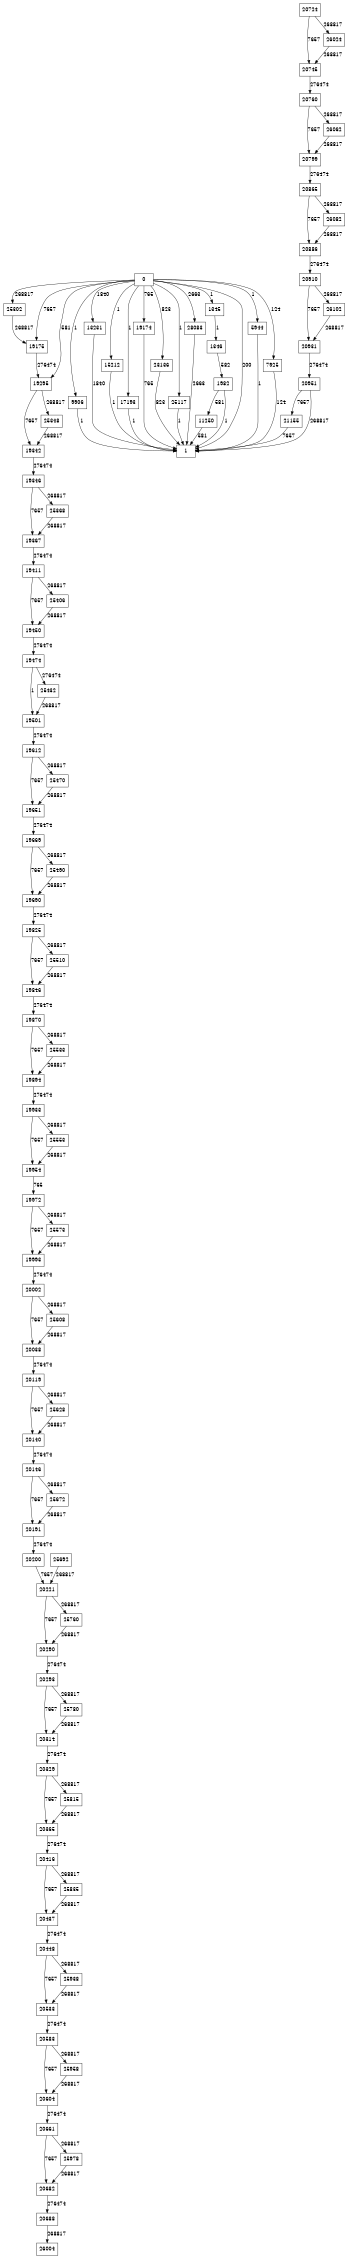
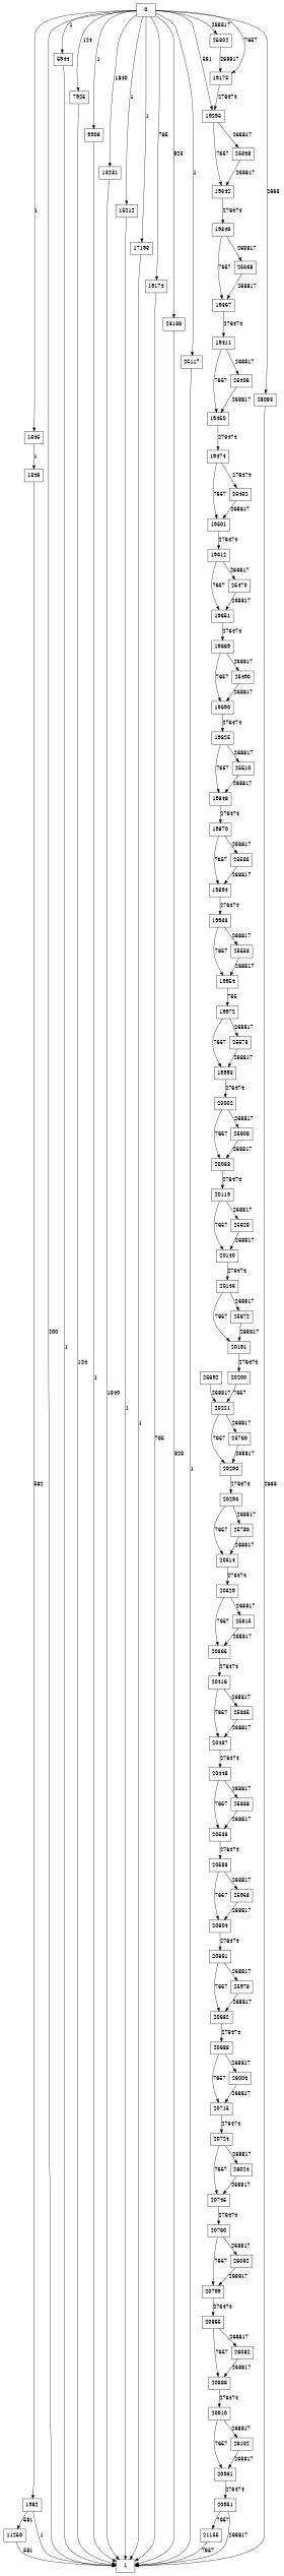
  digraph {
    rankdir=TB
    node [shape=rectangle]
    1345
    1346
    1982
    1
    11250
    5944
    7925
    9906
    13231
    15212
    17193
    19174
    19175
    19295
    19342
    25348
    19346
    19367
    25368
    19411
    19450
    25406
    19474
    19501
    25432
    19612
    19651
    25470
    19669
    19690
    25490
    19825
    19846
    25510
    19870
    19894
    25533
    19933
    19954
    25553
    19972
    19993
    25573
    20002
    20038
    25608
    20119
    20140
    25628
    20146
    20191
    25672
    20200
    20221
    20290
    25760
    25692
    20293
    20314
    25780
    20329
    20365
    25815
    20416
    20437
    25835
    20448
    20533
-   25938
+   25938 [label=25838]
    20583
    20604
    25958
    20661
    20682
    25978
    20688
+   20715
    26004
    20724
    20745
    26024
    20760
    20799
    26062
    20865
    20886
    26082
    20910
    20931
    26102
    20951
    21155
    23136
    25117
    25302
    28083
    0
    1345 -> 1346 [label=1]
    1346 -> 1982 [label=582]
    1982 -> 1 [label=1]
    1982 -> 11250 [label=581]
    11250 -> 1 [label=581]
    5944 -> 1 [label=1]
    7925 -> 1 [label=124]
    9906 -> 1 [label=1]
    13231 -> 1 [label=1840]
    15212 -> 1 [label=1]
    17193 -> 1 [label=1]
    19174 -> 1 [label=765]
    19175 -> 19295 [label=276474]
    19295 -> 19342 [label=7657]
    19295 -> 25348 [label=268817]
    19342 -> 19346 [label=276474]
    25348 -> 19342 [label=268817]
    19346 -> 19367 [label=7657]
    19346 -> 25368 [label=268817]
    19367 -> 19411 [label=276474]
    25368 -> 19367 [label=268817]
    19411 -> 19450 [label=7657]
    19411 -> 25406 [label=268817]
    19450 -> 19474 [label=276474]
    25406 -> 19450 [label=268817]
-   19474 -> 19501 [label=1]
+   19474 -> 19501 [label=7657]
    19474 -> 25432 [label=276474]
    19501 -> 19612 [label=276474]
    25432 -> 19501 [label=268817]
    19612 -> 19651 [label=7657]
    19612 -> 25470 [label=268817]
    19651 -> 19669 [label=276474]
    25470 -> 19651 [label=268817]
    19669 -> 19690 [label=7657]
    19669 -> 25490 [label=268817]
    19690 -> 19825 [label=276474]
    25490 -> 19690 [label=268817]
    19825 -> 19846 [label=7657]
    19825 -> 25510 [label=268817]
    19846 -> 19870 [label=276474]
    25510 -> 19846 [label=268817]
    19870 -> 19894 [label=7657]
    19870 -> 25533 [label=268817]
    19894 -> 19933 [label=276474]
    25533 -> 19894 [label=268817]
    19933 -> 19954 [label=7657]
    19933 -> 25553 [label=268817]
    19954 -> 19972 [label=765]
    25553 -> 19954 [label=268817]
    19972 -> 19993 [label=7657]
    19972 -> 25573 [label=268817]
    19993 -> 20002 [label=276474]
    25573 -> 19993 [label=268817]
    20002 -> 20038 [label=7657]
    20002 -> 25608 [label=268817]
    20038 -> 20119 [label=276474]
    25608 -> 20038 [label=268817]
    20119 -> 20140 [label=7657]
    20119 -> 25628 [label=268817]
    20140 -> 20146 [label=276474]
    25628 -> 20140 [label=268817]
    20146 -> 20191 [label=7657]
    20146 -> 25672 [label=268817]
    20191 -> 20200 [label=276474]
    25672 -> 20191 [label=268817]
    20200 -> 20221 [label=7657]
    20221 -> 20290 [label=7657]
    20221 -> 25760 [label=268817]
    20290 -> 20293 [label=276474]
    25760 -> 20290 [label=268817]
    25692 -> 20221 [label=268817]
    20293 -> 20314 [label=7657]
    20293 -> 25780 [label=268817]
    20314 -> 20329 [label=276474]
    25780 -> 20314 [label=268817]
    20329 -> 20365 [label=7657]
    20329 -> 25815 [label=268817]
    20365 -> 20416 [label=276474]
    25815 -> 20365 [label=268817]
    20416 -> 20437 [label=7657]
    20416 -> 25835 [label=268817]
    20437 -> 20448 [label=276474]
    25835 -> 20437 [label=268817]
    20448 -> 20533 [label=7657]
    20448 -> 25938 [label=268817]
    20533 -> 20583 [label=276474]
    25938 -> 20533 [label=268817]
    20583 -> 20604 [label=7657]
    20583 -> 25958 [label=268817]
    20604 -> 20661 [label=276474]
    25958 -> 20604 [label=268817]
    20661 -> 20682 [label=7657]
    20661 -> 25978 [label=268817]
    20682 -> 20688 [label=276474]
    25978 -> 20682 [label=268817]
+   20688 -> 20715 [label=7657]
    20688 -> 26004 [label=268817]
+   20715 -> 20724 [label=276474]
+   26004 -> 20715 [label=268817]
    20724 -> 20745 [label=7657]
    20724 -> 26024 [label=268817]
    20745 -> 20760 [label=276474]
    26024 -> 20745 [label=268817]
    20760 -> 20799 [label=7657]
    20760 -> 26062 [label=268817]
    20799 -> 20865 [label=276474]
    26062 -> 20799 [label=268817]
    20865 -> 20886 [label=7657]
    20865 -> 26082 [label=268817]
    20886 -> 20910 [label=276474]
    26082 -> 20886 [label=268817]
    20910 -> 20931 [label=7657]
    20910 -> 26102 [label=268817]
    20931 -> 20951 [label=276474]
    26102 -> 20931 [label=268817]
    20951 -> 1 [label=268817]
    20951 -> 21155 [label=7657]
    21155 -> 1 [label=7657]
    23136 -> 1 [label=823]
    25117 -> 1 [label=1]
    25302 -> 19175 [label=268817]
    28083 -> 1 [label=2663]
    0 -> 1345 [label=1]
    0 -> 1 [label=200]
    0 -> 5944 [label=1]
    0 -> 7925 [label=124]
    0 -> 9906 [label=1]
    0 -> 13231 [label=1840]
    0 -> 15212 [label=1]
    0 -> 17193 [label=1]
    0 -> 19174 [label=765]
    0 -> 19175 [label=7657]
    0 -> 19295 [label=581]
    0 -> 23136 [label=823]
    0 -> 25117 [label=1]
    0 -> 25302 [label=268817]
    0 -> 28083 [label=2663]
  }
